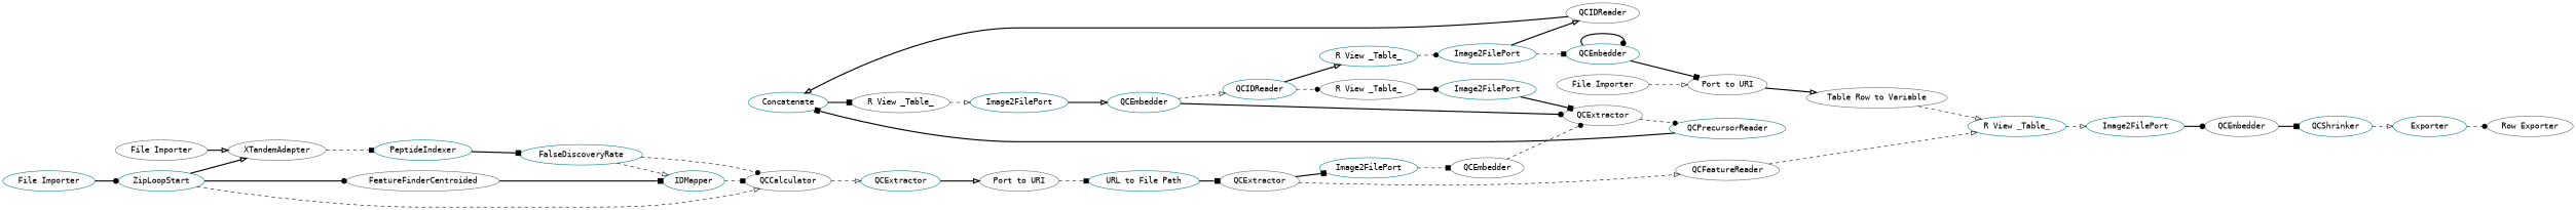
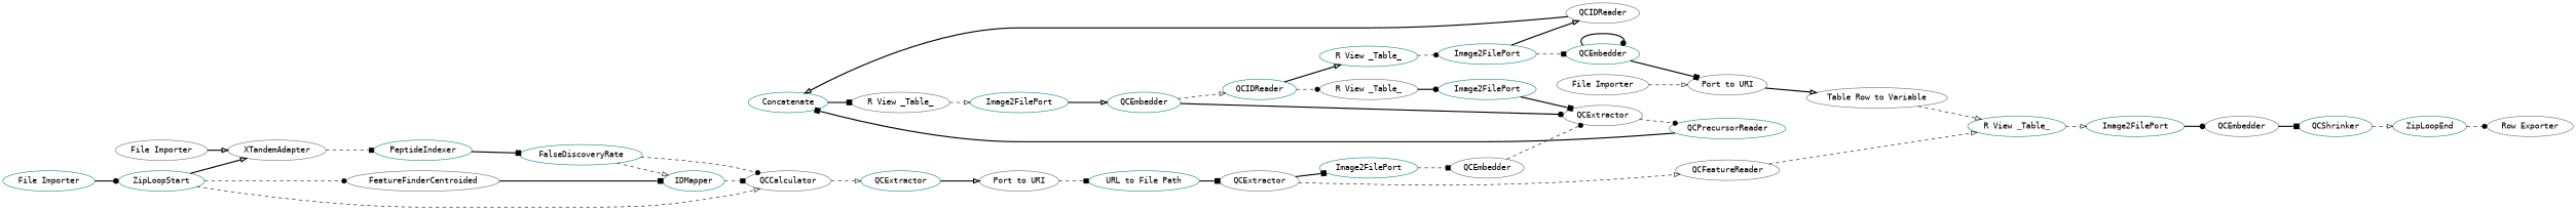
  digraph {
    fontname="DejaVu Sans Mono"
    rankdir=LR
    node [color=teal fontname="DejaVu Sans Mono"]
    edge [arrowhead=onormal fontname="DejaVu Sans Mono" style=bold]
    n1 [label=Concatenate]
    n2 [color=gray40 label="R View _Table_"]
    n3 [label=Image2FilePort]
    n4 [label=QCEmbedder]
    n5 [color=gray40 label="Table Row to Variable"]
    n6 [label="R View _Table_"]
    n7 [label=Image2FilePort]
    n8 [color=gray40 label=QCEmbedder]
    n9 [label=ZipLoopStart]
    n10 [color=gray40 label=XTandemAdapter]
    n11 [color=gray40 label=QCCalculator]
    n12 [color=gray40 label=FeatureFinderCentroided]
    n13 [label=PeptideIndexer]
    n14 [label=QCExtractor]
    n15 [label=IDMapper]
    n16 [label=FalseDiscoveryRate]
    n17 [label=QCIDReader]
    n18 [color=gray40 label="R View _Table_"]
    n19 [label="R View _Table_"]
    n20 [label=Image2FilePort]
    n21 [label=Image2FilePort]
    n22 [color=gray40 label=QCExtractor]
    n23 [color=gray40 label="Port to URI"]
    n24 [label="URL to File Path"]
    n25 [color=gray40 label=QCExtractor]
    n26 [label=QCPrecursorReader]
    n27 [color=gray40 label=QCFeatureReader]
    n28 [label=Image2FilePort]
    n29 [color=gray40 label=QCEmbedder]
-   n30 [label=Exporter]
+   n30 [label=ZipLoopEnd]
    n31 [color=gray40 label="Row Exporter"]
    n32 [color=gray40 label="File Importer"]
    n33 [label=QCShrinker]
    n34 [label=QCEmbedder]
    n35 [color=gray40 label=QCIDReader]
    n36 [color=gray40 label="Port to URI"]
    n37 [label="File Importer"]
    n38 [color=gray40 label="File Importer"]
    n1 -> n2 [arrowhead=box]
    n2 -> n3 [style=dashed]
    n3 -> n4
    n4 -> n17 [style=dashed]
    n4 -> n22 [arrowhead=dot]
    n5 -> n6 [style=dashed]
    n6 -> n7 [style=dashed]
    n7 -> n8 [arrowhead=dot]
    n8 -> n33 [arrowhead=box]
    n9 -> n10
    n9 -> n11 [style=dashed]
-   n9 -> n12 [arrowhead=dot]
+   n9 -> n12 [arrowhead=dot style=dashed]
    n10 -> n13 [arrowhead=box style=dashed]
    n11 -> n14 [style=dashed]
    n12 -> n15 [arrowhead=box]
    n13 -> n16 [arrowhead=box]
    n14 -> n23
    n15 -> n11 [arrowhead=box style=dashed]
    n16 -> n11 [arrowhead=dot style=dashed]
    n16 -> n15 [style=dashed]
    n17 -> n18 [arrowhead=dot style=dashed]
    n17 -> n19
    n18 -> n20 [arrowhead=dot]
    n19 -> n21 [arrowhead=dot style=dashed]
    n20 -> n22 [arrowhead=box]
    n21 -> n34 [arrowhead=box style=dashed]
    n21 -> n35
    n22 -> n26 [arrowhead=dot style=dashed]
    n23 -> n24 [arrowhead=box style=dashed]
    n24 -> n25 [arrowhead=box]
    n25 -> n27 [style=dashed]
    n25 -> n28 [arrowhead=box]
    n26 -> n1 [arrowhead=box]
    n27 -> n6 [style=dashed]
    n28 -> n29 [arrowhead=box style=dashed]
    n29 -> n22 [arrowhead=dot style=dashed]
    n30 -> n31 [arrowhead=dot style=dashed]
    n32 -> n10
    n33 -> n30 [style=dashed]
    n34 -> n34 [arrowhead=dot]
    n34 -> n36 [arrowhead=box]
    n35 -> n1
    n36 -> n5
    n37 -> n9 [arrowhead=dot]
    n38 -> n36 [style=dashed]
  }
